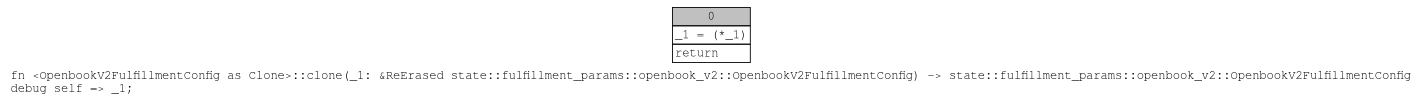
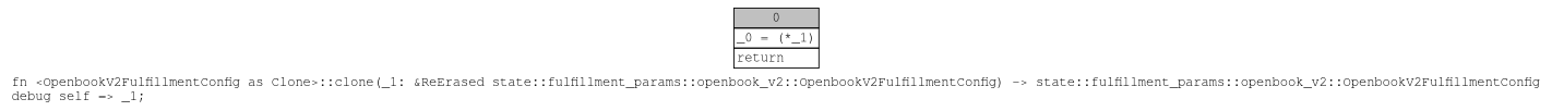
  digraph {
    fontname="Courier, monospace"
    label=<fn &lt;OpenbookV2FulfillmentConfig as Clone&gt;::clone(_1: &amp;ReErased state::fulfillment_params::openbook_v2::OpenbookV2FulfillmentConfig) -&gt; state::fulfillment_params::openbook_v2::OpenbookV2FulfillmentConfig<br align="left"/>debug self =&gt; _1;<br align="left"/>>
-   n1 [fontname="Courier, monospace" label=<<table border="0" cellborder="1" cellspacing="0"><tr><td bgcolor="gray" align="center" colspan="1">0</td></tr><tr><td align="left" balign="left">_1 = (*_1)<br/></td></tr><tr><td align="left">return</td></tr></table>> shape=none]
+   n1 [fontname="Courier, monospace" label=<<table border="0" cellborder="1" cellspacing="0"><tr><td bgcolor="gray" align="center" colspan="1">0</td></tr><tr><td align="left" balign="left">_0 = (*_1)<br/></td></tr><tr><td align="left">return</td></tr></table>> shape=none]
  }
